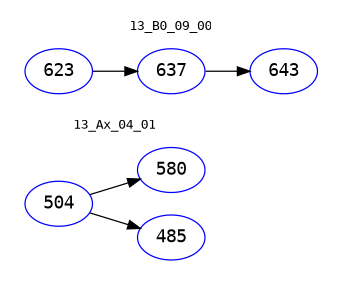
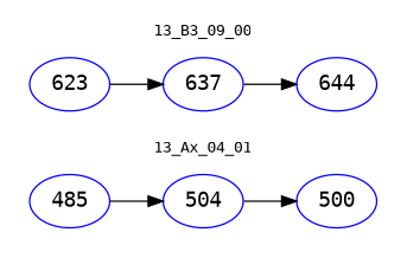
  digraph {
    fontname="DejaVu Sans Mono"
    rankdir=LR
    node [color=blue fontname="DejaVu Sans Mono"]
    edge [color=black fontname="DejaVu Sans Mono"]
    n1 [label=504]
    n2 [label=485]
-   n3 [label=580]
+   n3 [label=500]
    n4 [label=637]
    n5 [label=623]
-   n6 [label=643]
+   n6 [label=644]
    subgraph cluster_1 {
      color=white
      fontsize=10
      label="13_Ax_04_01"
      n1
      n2
      n3
    }
    subgraph cluster_2 {
      color=white
      fontsize=10
-     label="13_B0_09_00"
+     label="13_B3_09_00"
      n4
      n5
      n6
    }
-   n1 -> n2
+   n2 -> n1
    n1 -> n3
    n4 -> n6
    n5 -> n4
  }
